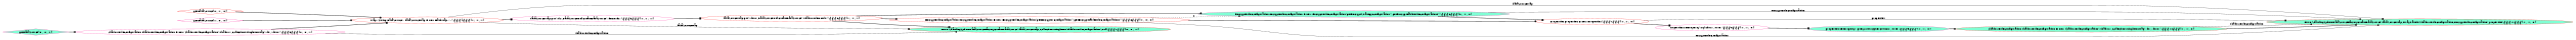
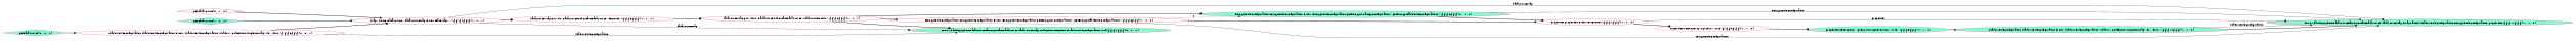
  digraph {
    rankdir=LR
    node [fillcolor=white shape=ellipse style=filled color=red]
    edge [style=bold arrowhead=dot]
    n1 [fillcolor=aquamarine label="return ShardingSphereDataSourceFactory.createDataSource(dataSourceMap,Collections.singleton(shadowRuleConfiguration),null)@@@7@@@['0', '0', '1']"]
    n2 [label="EncryptRuleConfiguration encryptRuleConfiguration = new EncryptRuleConfiguration(getEncryptorConfiguration(),getEncryptTableRuleConfigurations())@@@6@@@['1', '0', '0']"]
    n3 [fillcolor=aquamarine label="return ShardingSphereDataSourceFactory.createDataSource(dataSourceMap,Arrays.asList(shadowRuleConfiguration,encryptRuleConfiguration),properties)@@@11@@@['1', '1', '0']"]
    n4 [fillcolor=aquamarine label="EncryptRuleConfiguration encryptRuleConfiguration = new EncryptRuleConfiguration(getEncryptStrategyConfiguration(),getEncryptTableRuleConfigurations())@@@6@@@['0', '1', '0']" color=deeppink]
    n5 [label="Properties properties = new Properties()@@@7@@@['1', '1', '0']"]
    n6 [label="Map<String,DataSource> dataSourceMap = new HashMap<>()@@@4@@@['1', '1', '1']"]
    n7 [label="dataSourceMap.put(\"ds\",DataSourceUtil.createDataSource(\"demo_ds\"))@@@5@@@['1', '1', '1']" color=deeppink]
    n8 [label="properties.setProperty(\"sql.show\",\"true\")@@@8@@@['1', '1', '0']" color=deeppink]
    n9 [fillcolor=aquamarine label="properties.setProperty(\"query.with.cipher.column\",\"true\")@@@9@@@['1', '1', '0']" color=deeppink]
    n10 [label="dataSourceMap.put(\"ds_0\",DataSourceUtil.createDataSource(\"shadow_demo_ds\"))@@@6@@@['1', '1', '1']"]
    n11 [fillcolor=aquamarine label="ShadowRuleConfiguration shadowRuleConfiguration = new ShadowRuleConfiguration(\"shadow\",Collections.singletonMap(\"ds\",\"ds_0\"))@@@10@@@['1', '1', '0']"]
-   n12 [label="getDataSource['1', '0', '0']" shape=diamond color=deeppink]
+   n12 [fillcolor=aquamarine label="getDataSource['1', '0', '0']" shape=diamond color=deeppink]
    n13 [fillcolor=aquamarine label="getDataSource['0', '0', '1']" shape=diamond color=deeppink]
    n14 [label="ShadowRuleConfiguration shadowRuleConfiguration = new ShadowRuleConfiguration(\"shadow\",Collections.singletonMap(\"ds\",\"ds_0\"))@@@3@@@['0', '0', '1']" color=deeppink]
    n15 [label="getDataSource['0', '1', '0']" shape=diamond]
    n2 -> n3 [label=encryptRuleConfiguration style=solid]
    n2 -> n4 [label=0 style=dashed]
    n2 -> n5
    n4 -> n3 [label=encryptRuleConfiguration style=solid]
    n4 -> n5 [arrowhead=box]
    n5 -> n3 [label=properties style=solid arrowhead=box]
    n5 -> n8 [arrowhead=box]
    n6 -> n1 [label=dataSourceMap style=solid arrowhead=box]
    n6 -> n3 [label=dataSourceMap style=solid arrowhead=box]
    n6 -> n7 [arrowhead=box]
    n7 -> n10 [arrowhead=box]
    n8 -> n9 [arrowhead=box]
    n9 -> n11
    n10 -> n1 [arrowhead=box]
    n10 -> n2
    n10 -> n4
    n11 -> n3
    n11 -> n3 [label=shadowRuleConfiguration style=solid]
    n12 -> n6
    n13 -> n14
    n14 -> n1 [label=shadowRuleConfiguration style=solid]
    n14 -> n6 [arrowhead=box]
    n15 -> n6
  }
